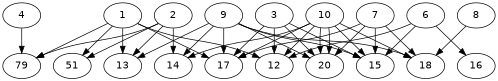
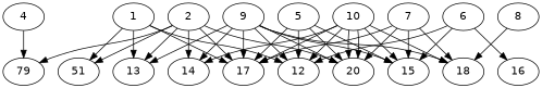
  digraph {
    fontname="DejaVu Sans"
    node [alpha=0.04 fontname="DejaVu Sans"]
    edge [fontname="DejaVu Sans"]
    1 [expect_size=44283904]
    n2 [alpha=0.18 expect_size=51660800 label=51]
    12 [alpha=0.09 expect_size=13155328]
    13 [alpha=0.20 expect_size=24866816]
    17 [alpha=0.02 expect_size=21590016]
    n6 [alpha=0.16 expect_size=26975232 label=79]
    2 [alpha=0.05 expect_size=39008256]
    14 [alpha=0.05 expect_size=36281344]
    20 [alpha=0.03 expect_size=51576832]
    4 [alpha=0.17 expect_size=43628544]
-   5 [alpha=0.12 expect_size=23291904 label=3]
+   5 [alpha=0.12 expect_size=23291904]
    15 [alpha=0.08 expect_size=30117888]
    6 [expect_size=31196160]
    16 [alpha=0.18 expect_size=11907072]
    7 [alpha=0.12 expect_size=11120640]
    18 [alpha=0.09 expect_size=50914304]
    8 [alpha=0.10 expect_size=8972288]
    9 [alpha=0.10 expect_size=15772672]
    10 [alpha=0.02 expect_size=20574208]
    1 -> n2
    1 -> 12
    1 -> 13
    1 -> 17
-   1 -> n6
    2 -> n2
    2 -> 13
+   2 -> 17
    2 -> n6
    2 -> 14
+   2 -> 20
    4 -> n6
    5 -> 12
    5 -> 17
    5 -> 20
    5 -> 15
    6 -> 12
    6 -> 15
    6 -> 16
    7 -> 17
    7 -> 20
    7 -> 15
    7 -> 18
    8 -> 18
+   9 -> 12
    9 -> 13
    9 -> 17
    9 -> 14
    9 -> 20
    9 -> 15
    9 -> 18
    10 -> 12
    10 -> 17
    10 -> 14
    10 -> 20
    10 -> 20
    10 -> 15
    10 -> 18
  }
